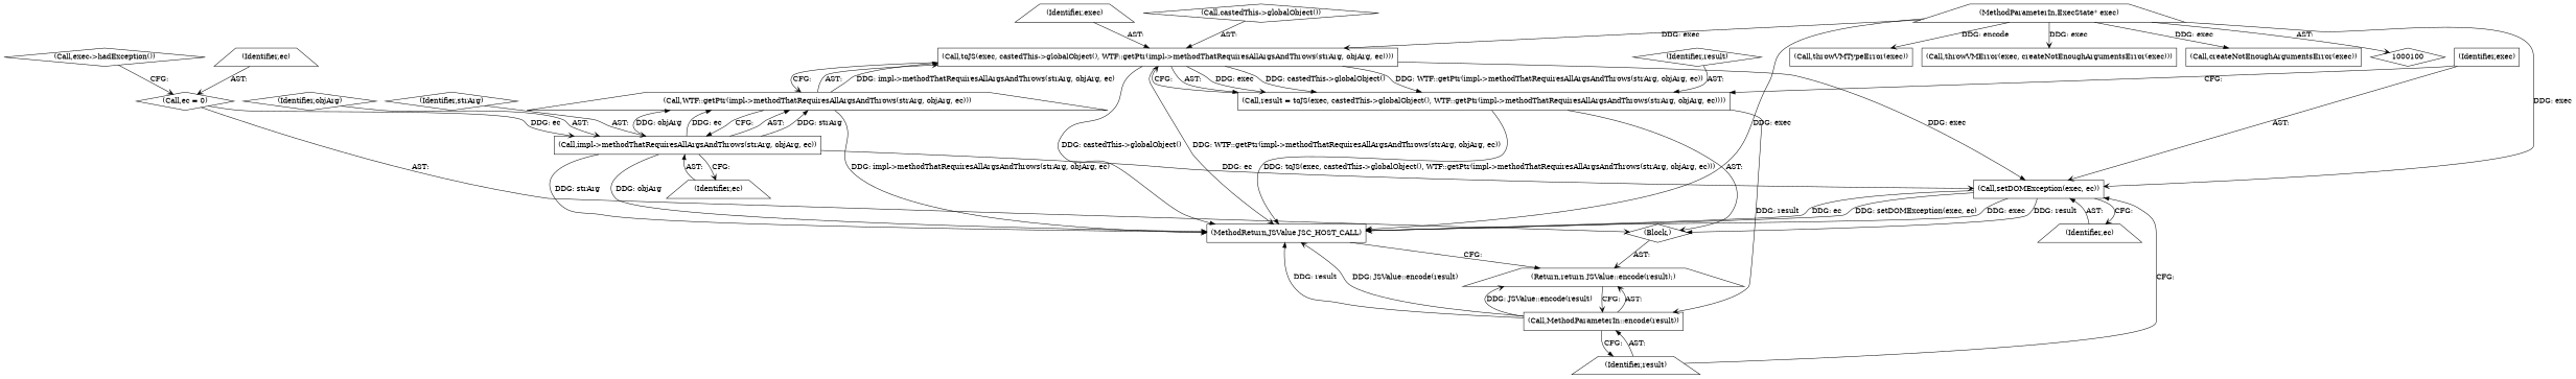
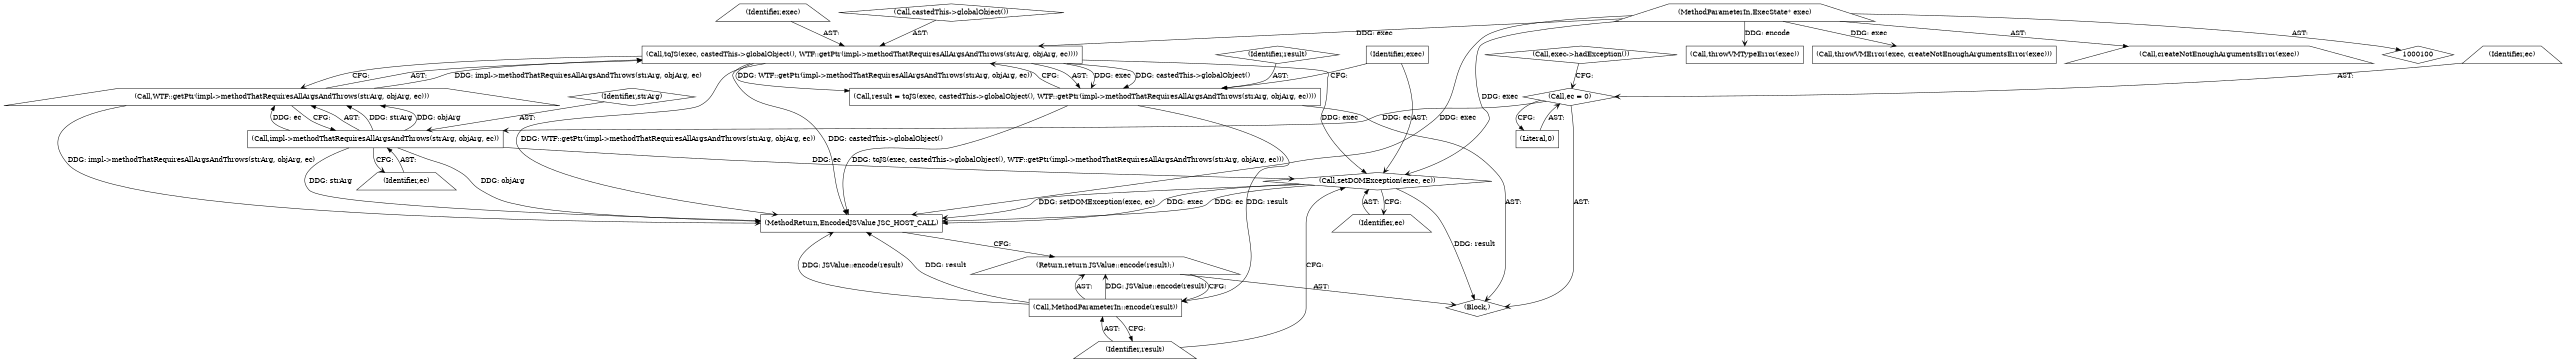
  digraph {
    node [shape=box]
    edge [arrowhead=vee]
    n1 [label="(Call,toJS(exec, castedThis->globalObject(), WTF::getPtr(impl->methodThatRequiresAllArgsAndThrows(strArg, objArg, ec))))"]
    n2 [label="(Call,WTF::getPtr(impl->methodThatRequiresAllArgsAndThrows(strArg, objArg, ec)))" shape=trapezium]
    n3 [label="(Call,result = toJS(exec, castedThis->globalObject(), WTF::getPtr(impl->methodThatRequiresAllArgsAndThrows(strArg, objArg, ec))))"]
-   n4 [label="(Call,setDOMException(exec, ec))"]
-   n5 [label="(MethodReturn,JSValue JSC_HOST_CALL)"]
+   n4 [label="(Call,setDOMException(exec, ec))" shape=diamond]
+   n5 [label="(MethodReturn,EncodedJSValue JSC_HOST_CALL)"]
    n6 [label="(Call,impl->methodThatRequiresAllArgsAndThrows(strArg, objArg, ec))"]
    n7 [label="(Block,)" shape=diamond]
    n8 [label="(Call,MethodParameterIn::encode(result))"]
    n9 [label="(Identifier,ec)" shape=trapezium]
    n10 [label="(Return,return JSValue::encode(result);)" shape=trapezium]
    n11 [label="(MethodParameterIn,ExecState* exec)" shape=trapezium]
    n12 [label="(Call,throwVMTypeError(exec))"]
    n13 [label="(Call,throwVMError(exec, createNotEnoughArgumentsError(exec)))"]
-   n14 [label="(Call,createNotEnoughArgumentsError(exec))"]
+   n14 [label="(Call,createNotEnoughArgumentsError(exec))" shape=trapezium]
    1000100 [shape=diamond]
    n16 [label="(Identifier,ec)" shape=trapezium]
    n17 [label="(Call,ec = 0)" shape=diamond]
+   n18 [label="(Literal,0)"]
    n19 [label="(Identifier,result)" shape=trapezium]
    n20 [label="(Identifier,exec)" shape=trapezium]
    n21 [label="(Identifier,result)" shape=diamond]
    n22 [label="(Identifier,strArg)" shape=diamond]
    n23 [label="(Call,castedThis->globalObject())" shape=diamond]
-   n24 [label="(Identifier,objArg)" shape=diamond]
    n25 [label="(Identifier,exec)"]
    n26 [label="(Identifier,ec)" shape=trapezium]
    n27 [label="(Call,exec->hadException())" shape=diamond]
    n1 -> n2 [label="CFG: "]
    n1 -> n3 [arrowhead=normal label="AST: "]
    n1 -> n3 [label="DDG: exec"]
    n1 -> n3 [arrowhead=normal label="DDG: castedThis->globalObject()"]
    n1 -> n3 [arrowhead=normal label="DDG: WTF::getPtr(impl->methodThatRequiresAllArgsAndThrows(strArg, objArg, ec))"]
    n1 -> n4 [arrowhead=normal label="DDG: exec"]
    n1 -> n5 [arrowhead=normal label="DDG: castedThis->globalObject()"]
    n1 -> n5 [label="DDG: WTF::getPtr(impl->methodThatRequiresAllArgsAndThrows(strArg, objArg, ec))"]
    n2 -> n1 [label="AST: "]
    n2 -> n1 [arrowhead=normal label="DDG: impl->methodThatRequiresAllArgsAndThrows(strArg, objArg, ec)"]
    n2 -> n5 [label="DDG: impl->methodThatRequiresAllArgsAndThrows(strArg, objArg, ec)"]
    n2 -> n6 [arrowhead=normal label="CFG: "]
    n3 -> n1 [label="CFG: "]
    n3 -> n5 [arrowhead=normal label="DDG: toJS(exec, castedThis->globalObject(), WTF::getPtr(impl->methodThatRequiresAllArgsAndThrows(strArg, objArg, ec)))"]
    n3 -> n7 [label="AST: "]
    n3 -> n8 [label="DDG: result"]
    n4 -> n5 [label="DDG: setDOMException(exec, ec)"]
    n4 -> n5 [arrowhead=normal label="DDG: exec"]
    n4 -> n5 [label="DDG: ec"]
    n4 -> n7 [arrowhead=normal label="DDG: result"]
    n4 -> n9 [label="CFG: "]
    n5 -> n10 [arrowhead=normal label="CFG: "]
    n6 -> n2 [arrowhead=normal label="AST: "]
    n6 -> n2 [arrowhead=normal label="DDG: strArg"]
    n6 -> n2 [arrowhead=normal label="DDG: objArg"]
    n6 -> n2 [arrowhead=normal label="DDG: ec"]
    n6 -> n4 [label="DDG: ec"]
    n6 -> n5 [arrowhead=normal label="DDG: strArg"]
    n6 -> n5 [label="DDG: objArg"]
    n6 -> n16 [label="CFG: "]
    n8 -> n5 [arrowhead=normal label="DDG: result"]
    n8 -> n5 [label="DDG: JSValue::encode(result)"]
    n8 -> n10 [label="AST: "]
    n8 -> n10 [label="DDG: JSValue::encode(result)"]
    n8 -> n19 [arrowhead=normal label="CFG: "]
    n9 -> n4 [arrowhead=normal label="AST: "]
-   n7 -> n10 [label="AST: "]
+   n10 -> n7 [label="AST: "]
    n10 -> n8 [label="CFG: "]
    n11 -> n1 [label="DDG: exec"]
    n11 -> n4 [label="DDG: exec"]
    n11 -> n5 [label="DDG: exec"]
    n11 -> n12 [label="DDG: encode"]
    n11 -> n13 [label="DDG: exec"]
-   n11 -> n14 [arrowhead=normal label="DDG: exec"]
-   n11 -> 1000100 [label="AST: "]
+   n11 -> n14 [arrowhead=normal label="AST: "]
+   n11 -> 1000100 [arrowhead=normal label="AST: "]
    n16 -> n6 [arrowhead=normal label="AST: "]
    n17 -> n6 [label="DDG: ec"]
    n17 -> n7 [label="AST: "]
+   n17 -> n18 [arrowhead=normal label="CFG: "]
+   n18 -> n17 [label="AST: "]
    n19 -> n4 [arrowhead=normal label="CFG: "]
    n19 -> n8 [arrowhead=normal label="AST: "]
    n20 -> n1 [arrowhead=normal label="AST: "]
    n21 -> n3 [arrowhead=normal label="AST: "]
    n22 -> n6 [label="AST: "]
    n23 -> n1 [arrowhead=normal label="AST: "]
-   n24 -> n6 [label="AST: "]
    n25 -> n3 [arrowhead=normal label="CFG: "]
    n25 -> n4 [label="AST: "]
    n26 -> n17 [label="AST: "]
    n27 -> n17 [label="CFG: "]
  }
